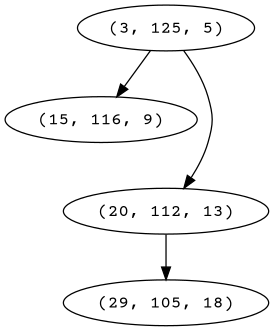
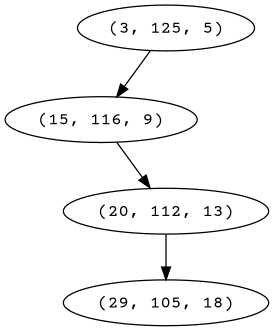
  digraph {
    fontname="Courier Prime"
    node [fontname="Courier Prime"]
    edge [fontname="Courier Prime"]
    n1 [label="(3, 125, 5)"]
    "(15, 116, 9)"
    "(20, 112, 13)"
    "(29, 105, 18)"
    n1 -> "(15, 116, 9)"
-   n1 -> "(20, 112, 13)"
+   "(15, 116, 9)" -> "(20, 112, 13)"
    "(20, 112, 13)" -> "(29, 105, 18)"
  }
